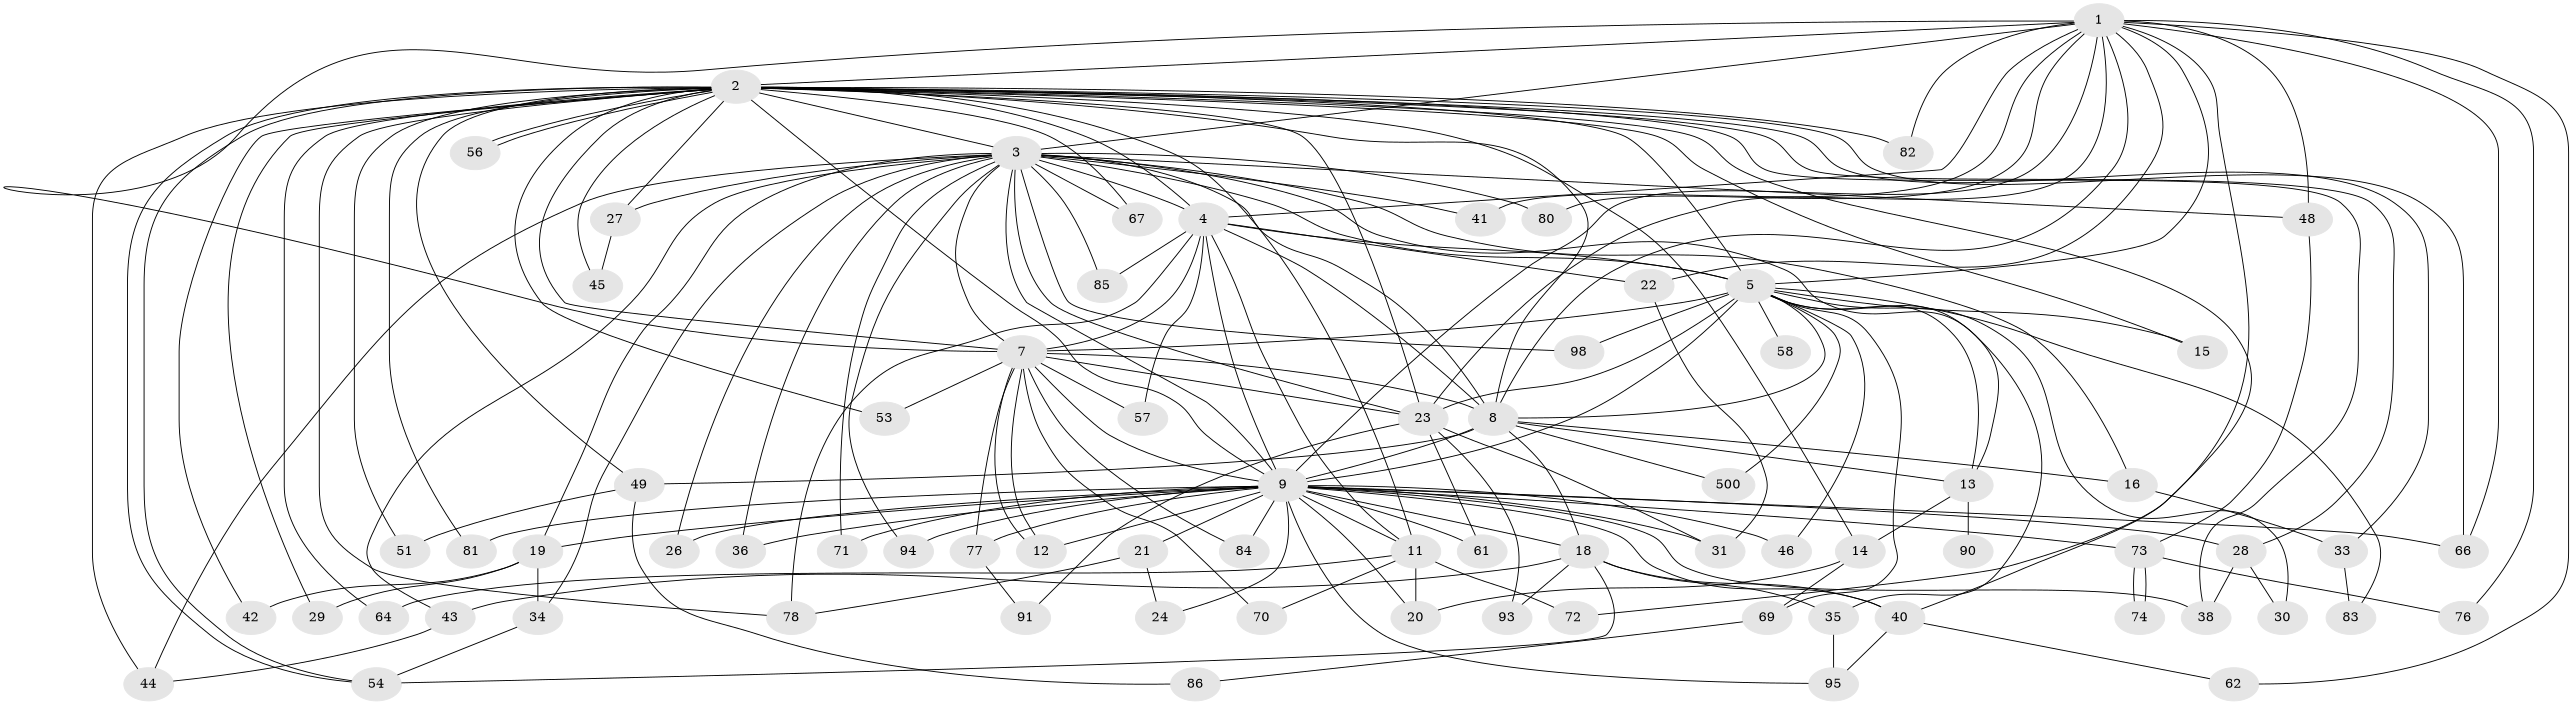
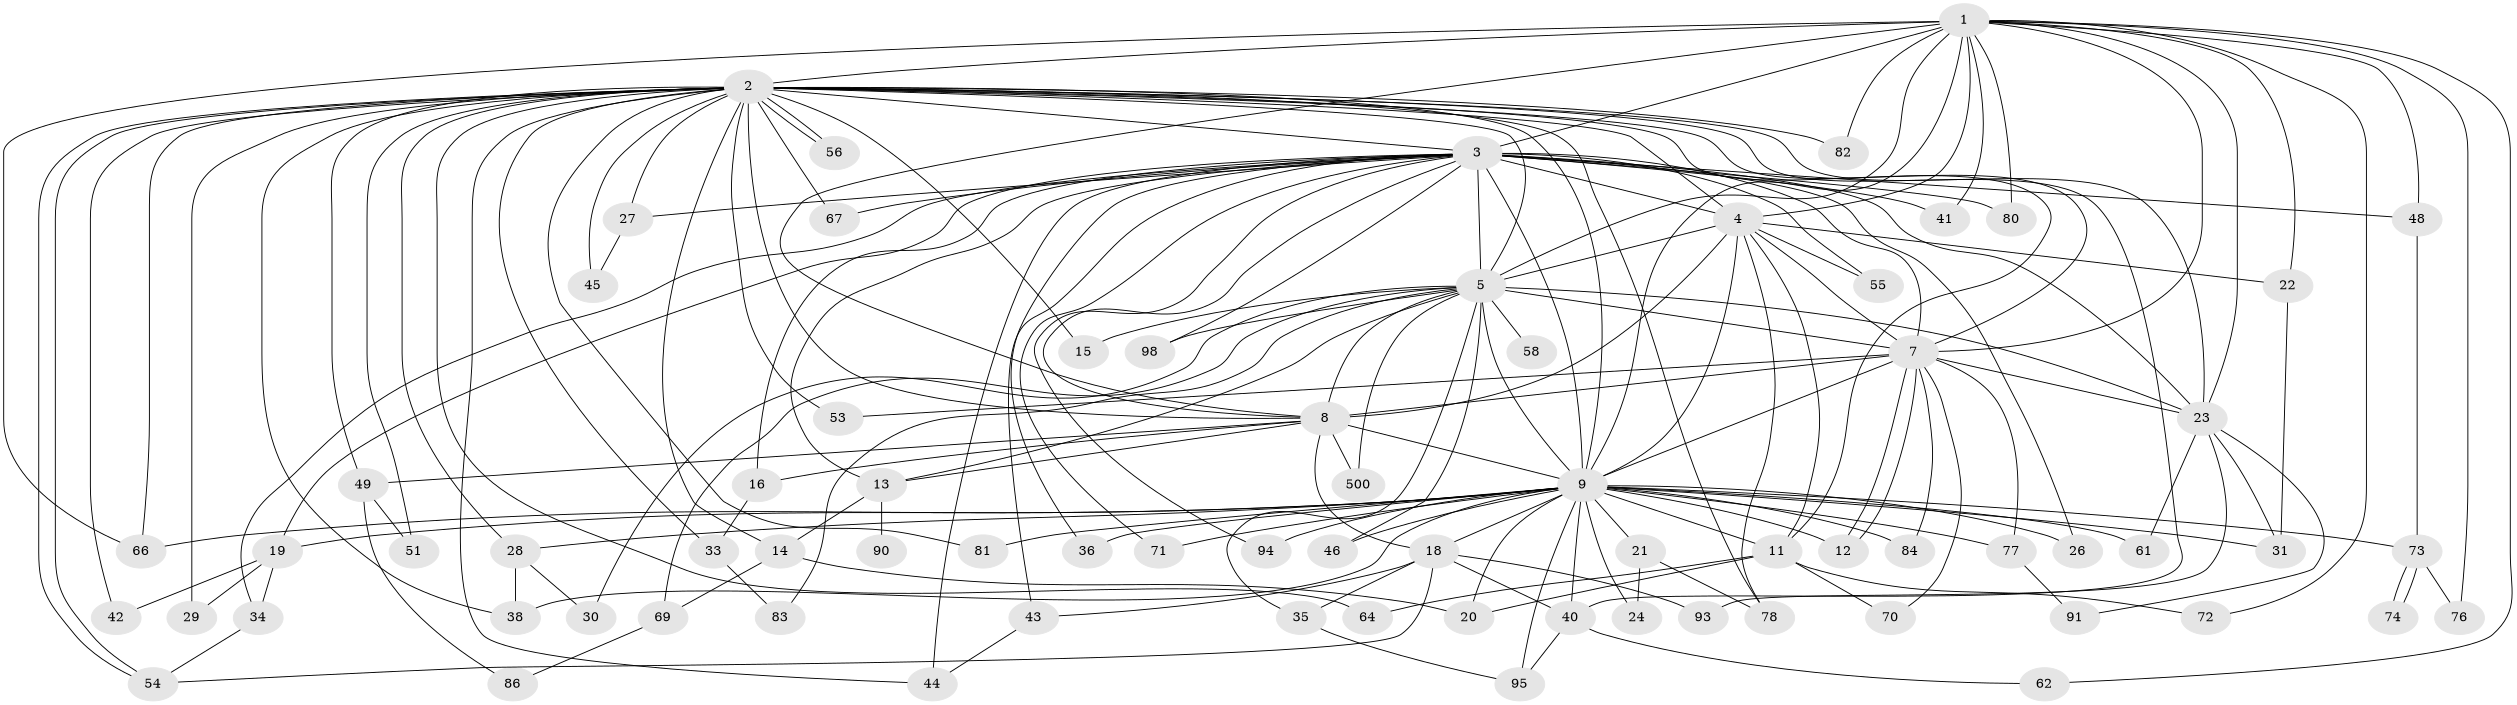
  graph {
    fontname="DejaVu Serif"
    node [color=gray90 fontname="DejaVu Serif" style=filled]
    edge [fontname="DejaVu Serif"]
    1 [super="+32"]
    2 [super="+65"]
    3 [super="+17"]
    4 [super="+59"]
    5 [super="+6"]
    7 [super="+39"]
    8 [super="+25"]
    9 [super="+10"]
    22 [super="+68"]
    23 [super="+88"]
    41
    48
    62
    66 [super="+79"]
    72
    76
    80
    82
    11 [super="+37"]
    14
    15
    27
    28
    29
    33
    38 [super="+63"]
    40 [super="+75"]
    42
    44
    45
    49
    51
    53
    54
    56
    64
    67
    78 [super="+99"]
    81
    13 [super="+47"]
    16
    19
    26
    34 [super="+89"]
    36
    43 [super="+87"]
    71
-   85
+   85 [label=55]
    94
    98
-   57
    30
    35 [super="+55"]
    46 [super="+50"]
    58
    69
    83
    n58 [label=500]
    12 [super="+60"]
    70
    77
    84
    18 [super="+92"]
    20 [super="+52"]
    21
    24
    31
    61
    73 [super="+97"]
    95 [super="+96"]
    93
    91
    86
    90
    74
    1 -- 2
    1 -- 3
    1 -- 4
    1 -- 5 [weight=2]
    1 -- 7
    1 -- 8
    1 -- 9 [weight=2]
    1 -- 22
    1 -- 23
    1 -- 41
    1 -- 48
    1 -- 62
    1 -- 66
    1 -- 72
    1 -- 76
    1 -- 80
    1 -- 82
    2 -- 3
    2 -- 4
    2 -- 5 [weight=2]
    2 -- 7
    2 -- 8
    2 -- 9 [weight=2]
    2 -- 23
    2 -- 66
    2 -- 82
    2 -- 11
    2 -- 14
    2 -- 15
    2 -- 27
    2 -- 28
    2 -- 29
    2 -- 33
    2 -- 38
    2 -- 40
    2 -- 42
    2 -- 44
    2 -- 45
    2 -- 49
    2 -- 51
    2 -- 53
    2 -- 54
    2 -- 54
    2 -- 56
    2 -- 56
    2 -- 64
    2 -- 67
    2 -- 78
    2 -- 81
    3 -- 4 [weight=2]
    3 -- 5 [weight=2]
    3 -- 7 [weight=2]
    3 -- 8
    3 -- 9 [weight=2]
    3 -- 23
    3 -- 41
    3 -- 48
    3 -- 80
    3 -- 27
    3 -- 44
    3 -- 67
    3 -- 13
    3 -- 16
    3 -- 19
    3 -- 26
    3 -- 34
    3 -- 36
    3 -- 43
    3 -- 71
    3 -- 85
    3 -- 94
    3 -- 98
    4 -- 5 [weight=2]
    4 -- 7
    4 -- 8
    4 -- 9 [weight=2]
    4 -- 22
    4 -- 11
    4 -- 78
    4 -- 85
-   4 -- 57
    5 -- 7 [weight=2]
    5 -- 8 [weight=2]
    5 -- 9 [weight=4]
    5 -- 23
    5 -- 15
    5 -- 13
    5 -- 98
    5 -- 30
    5 -- 35
    5 -- 46
    5 -- 58 [weight=2]
    5 -- 69
    5 -- 83
    5 -- n58
    7 -- 8 [weight=2]
    7 -- 9 [weight=3]
    7 -- 23
    7 -- 53
-   7 -- 57
    7 -- 12
    7 -- 12
    7 -- 70
    7 -- 77
    7 -- 84
    8 -- 9 [weight=2]
    8 -- 49
    8 -- 13
    8 -- 16
    8 -- n58
    8 -- 18
    9 -- 66
    9 -- 11
    9 -- 28
    9 -- 38
    9 -- 40
    9 -- 81
    9 -- 19
    9 -- 26
    9 -- 36
    9 -- 71
    9 -- 94
    9 -- 46 [weight=2]
    9 -- 12
    9 -- 77
    9 -- 84
    9 -- 18
    9 -- 20
    9 -- 21
    9 -- 24
    9 -- 31
    9 -- 61
    9 -- 73 [weight=2]
    9 -- 95
    22 -- 31
    23 -- 31
    23 -- 61
    23 -- 93
    23 -- 91
    48 -- 73
    11 -- 72
    11 -- 64
    11 -- 70
    11 -- 20
    14 -- 69
    14 -- 20
    27 -- 45
    28 -- 38
    28 -- 30
    33 -- 83
    40 -- 62
    40 -- 95
    49 -- 51
    49 -- 86
    13 -- 14
    13 -- 90
    16 -- 33
    19 -- 29
    19 -- 42
    19 -- 34
    34 -- 54
    43 -- 44
    35 -- 95
    69 -- 86
    77 -- 91
    18 -- 40
    18 -- 54
    18 -- 43
    18 -- 35
    18 -- 93
    21 -- 78
    21 -- 24
    73 -- 76
    73 -- 74
    73 -- 74
  }
